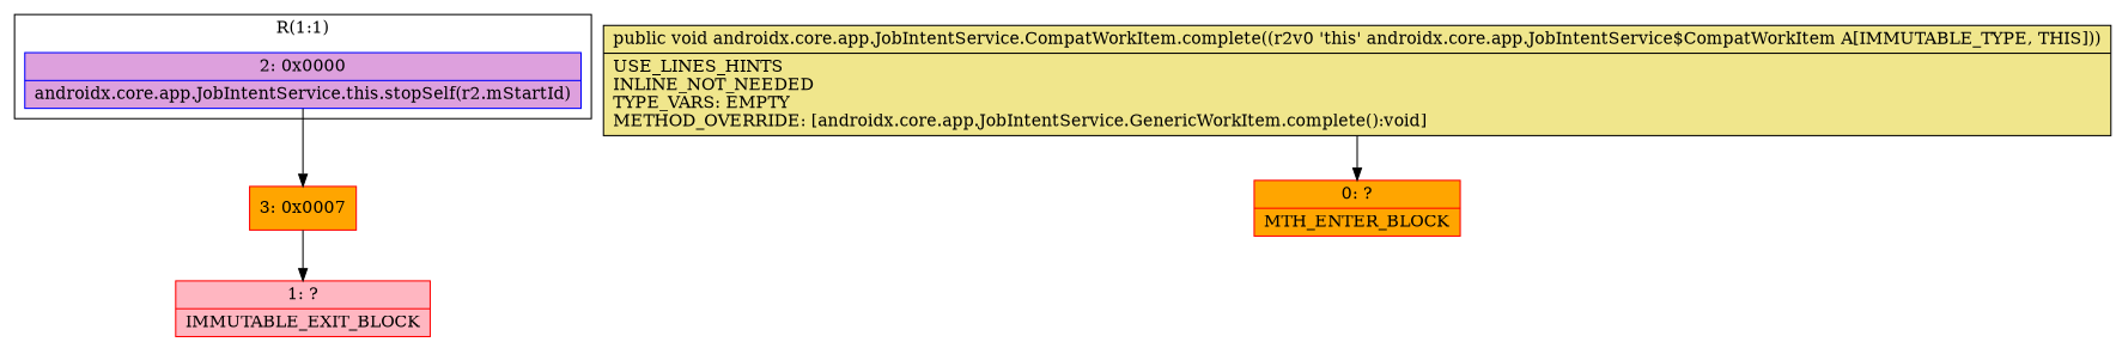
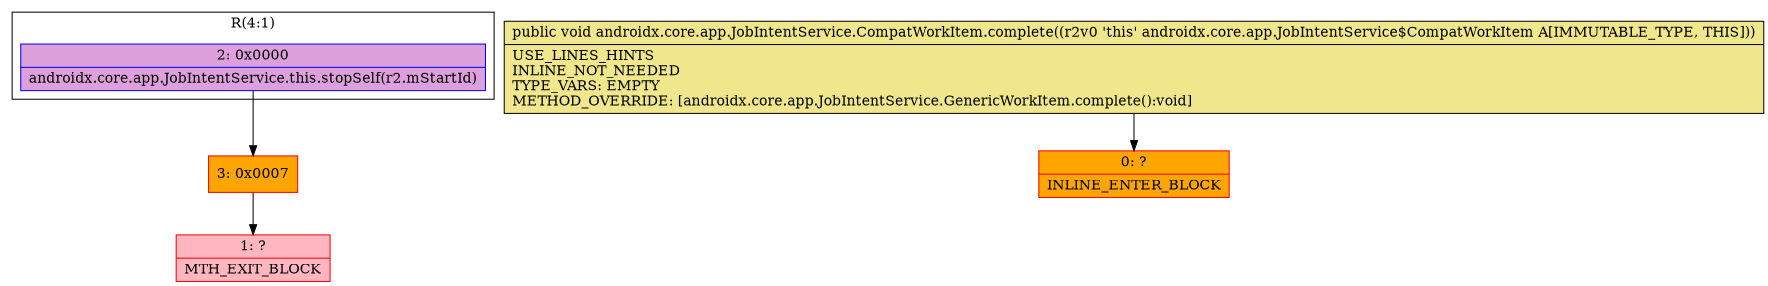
  digraph {
    node [color=red fillcolor=orange shape=record style=filled]
    n1 [color=blue fillcolor=plum label="{2\:\ 0x0000|androidx.core.app.JobIntentService.this.stopSelf(r2.mStartId)\l}"]
    n2 [label="{3\:\ 0x0007}"]
-   n3 [fillcolor=lightpink label="{1\:\ ?|IMMUTABLE_EXIT_BLOCK\l}"]
-   n4 [label="{0\:\ ?|MTH_ENTER_BLOCK\l}"]
+   n3 [fillcolor=lightpink label="{1\:\ ?|MTH_EXIT_BLOCK\l}"]
+   n4 [label="{0\:\ ?|INLINE_ENTER_BLOCK\l}"]
    n5 [fillcolor=khaki label="{public void androidx.core.app.JobIntentService.CompatWorkItem.complete((r2v0 'this' androidx.core.app.JobIntentService$CompatWorkItem A[IMMUTABLE_TYPE, THIS]))  | USE_LINES_HINTS\lINLINE_NOT_NEEDED\lTYPE_VARS: EMPTY\lMETHOD_OVERRIDE: [androidx.core.app.JobIntentService.GenericWorkItem.complete():void]\l}" color=""]
    subgraph cluster_1 {
-     label="R(1:1)"
+     label="R(4:1)"
      n1
    }
    n1 -> n2
    n2 -> n3
    n5 -> n4
  }
